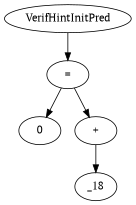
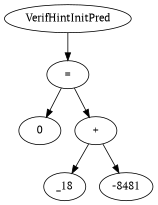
  digraph {
    fontname="PT Serif"
    node [fontname="PT Serif"]
    edge [fontname="PT Serif"]
    n1 [label=VerifHintInitPred]
    n2 [label="="]
    n3 [label=0]
    n4 [label="+"]
    n5 [label=_18]
+   n6 [label=-8481]
    n1 -> n2
    n2 -> n3
    n2 -> n4
    n4 -> n5
+   n4 -> n6
  }
